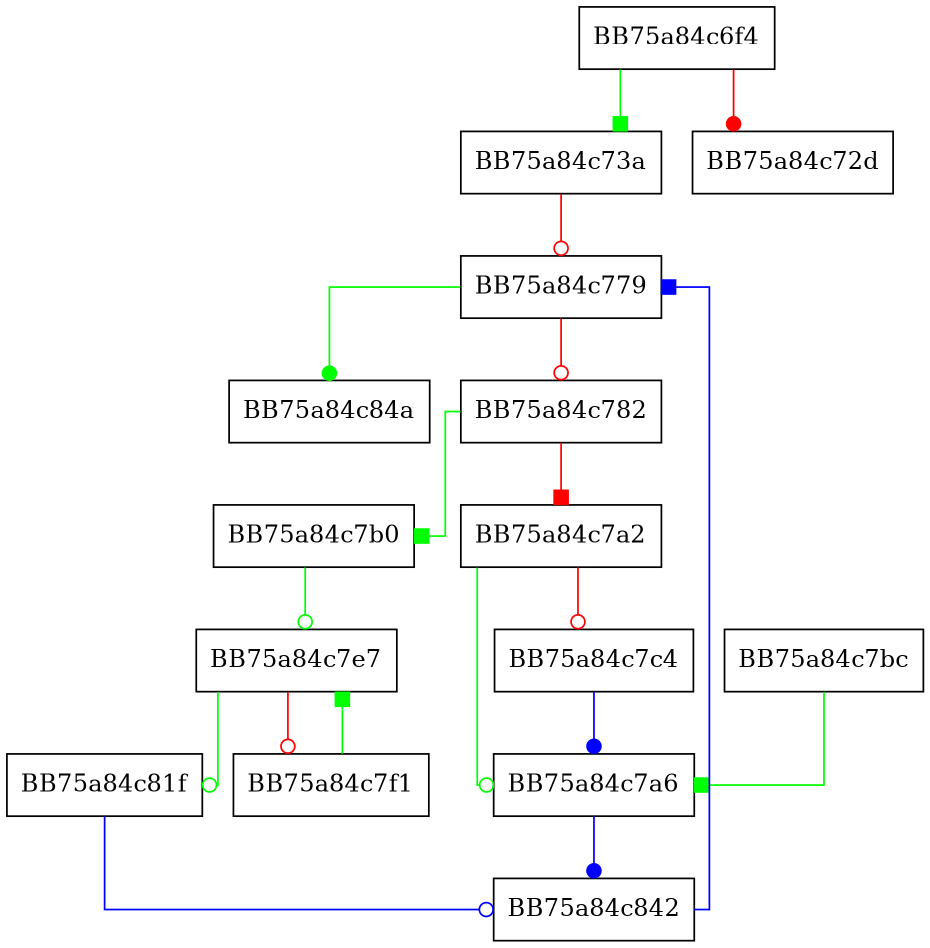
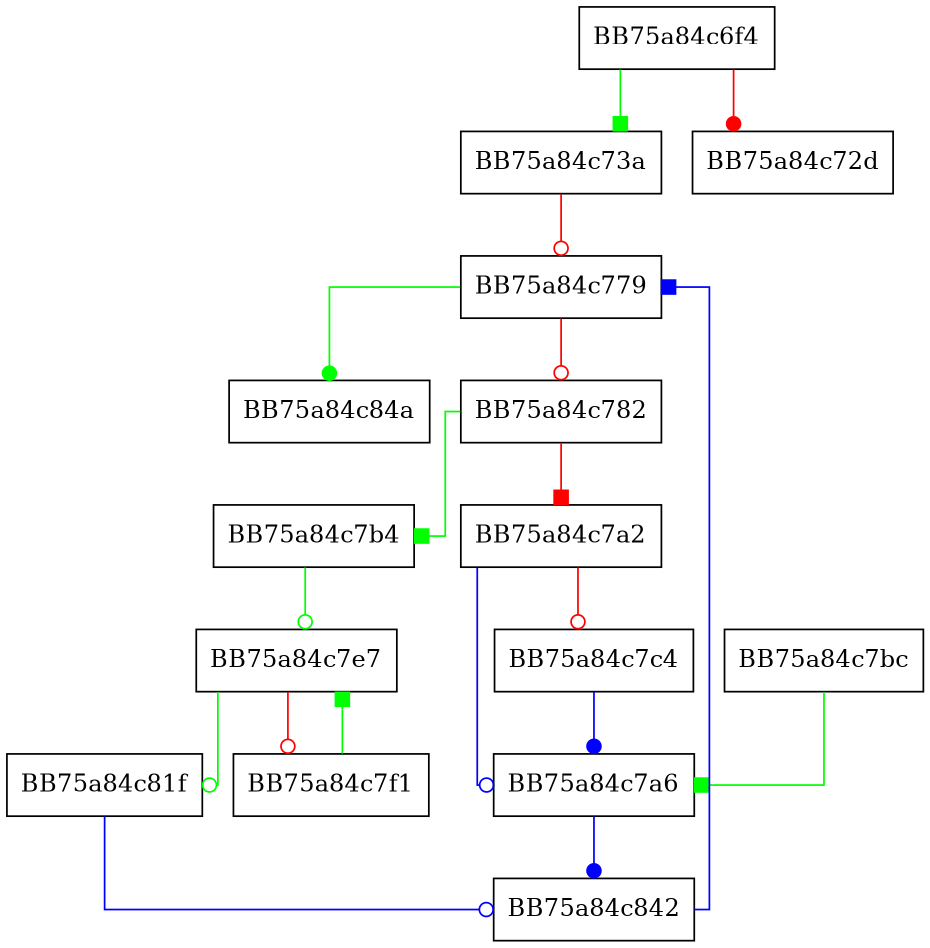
  digraph {
    splines=ortho
    node [shape=box]
    edge [arrowhead=odot color=green]
    BB75a84c6f4
    BB75a84c73a
    BB75a84c72d
    BB75a84c779
    BB75a84c84a
    BB75a84c782
-   BB75a84c7b0
+   BB75a84c7b0 [label=BB75a84c7b4]
    BB75a84c7a2
    BB75a84c7e7
    BB75a84c7a6
    BB75a84c7c4
    BB75a84c81f
    BB75a84c7f1
    BB75a84c7bc
    BB75a84c842
    BB75a84c6f4 -> BB75a84c73a [arrowhead=box]
    BB75a84c6f4 -> BB75a84c72d [arrowhead=dot color=red]
    BB75a84c73a -> BB75a84c779 [color=red]
    BB75a84c779 -> BB75a84c84a [arrowhead=dot]
    BB75a84c779 -> BB75a84c782 [color=red]
    BB75a84c782 -> BB75a84c7b0 [arrowhead=box]
    BB75a84c782 -> BB75a84c7a2 [arrowhead=box color=red]
    BB75a84c7b0 -> BB75a84c7e7
-   BB75a84c7a2 -> BB75a84c7a6
+   BB75a84c7a2 -> BB75a84c7a6 [color=blue]
    BB75a84c7a2 -> BB75a84c7c4 [color=red]
    BB75a84c7e7 -> BB75a84c81f
    BB75a84c7e7 -> BB75a84c7f1 [color=red]
    BB75a84c7a6 -> BB75a84c842 [arrowhead=dot color=blue]
    BB75a84c7c4 -> BB75a84c7a6 [arrowhead=dot color=blue]
    BB75a84c81f -> BB75a84c842 [color=blue]
    BB75a84c7f1 -> BB75a84c7e7 [arrowhead=box]
    BB75a84c7bc -> BB75a84c7a6 [arrowhead=box]
    BB75a84c842 -> BB75a84c779 [arrowhead=box color=blue]
  }
